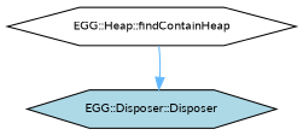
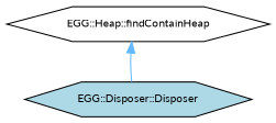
  digraph {
    rankdir=TB
    fontname=Lato
    node [color=black fontname=Lato fontsize=10 shape=hexagon style=filled]
    n1 [fillcolor=white fontcolor=black height=0.2 label="EGG::Heap::findContainHeap" width=0.4]
    n2 [fillcolor=lightblue height=0.2 label="EGG::Disposer::Disposer" width=0.4]
-   n2 -> n1 [color=steelblue1 dir=back fontname=Lato fontsize=10 labelfontname=FreeMono labelfontsize=10 style=solid]
+   n1 -> n2 [color=steelblue1 dir=back fontname=Lato fontsize=10 labelfontname=FreeMono labelfontsize=10 style=solid]
  }
